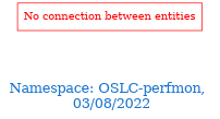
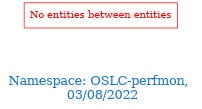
  digraph {
    fontcolor=dodgerblue3
    fontsize=18
    label="\n\n\nNamespace: OSLC-perfmon, \n 03/08/2022"
    rankdir=LR
-   "No connection between entities" [color=red fontcolor=red shape=polygon]
+   "No connection between entities" [color=red fontcolor=red shape=polygon label="No entities between entities"]
  }
